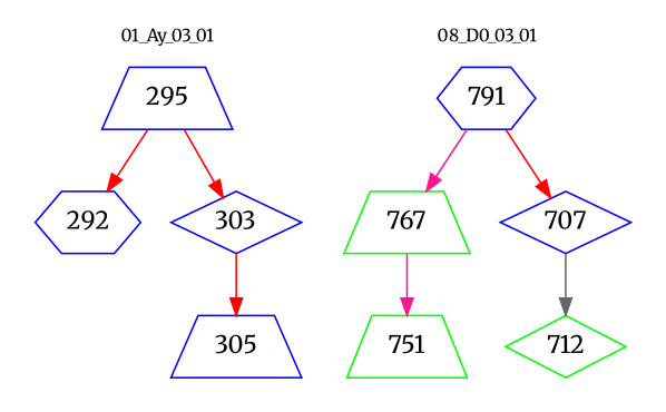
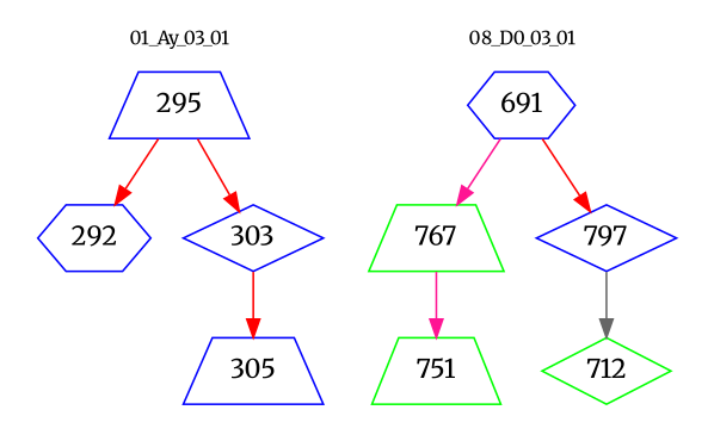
  digraph {
    fontname=Merriweather
    node [color=blue fontname=Merriweather shape=trapezium]
    edge [color=red fontname=Merriweather]
    n1 [label=295]
    n2 [label=292 shape=hexagon]
    n3 [label=303 shape=diamond]
    n4 [label=305]
-   n5 [label=791 shape=hexagon]
+   n5 [label=691 shape=hexagon]
    n6 [color=green label=767]
-   n7 [label=707 shape=diamond]
+   n7 [label=797 shape=diamond]
    n8 [color=green label=751]
    n9 [color=green label=712 shape=diamond]
    subgraph cluster_1 {
      color=white
      fontsize=10
      label="01_Ay_03_01"
      n1
      n2
      n3
      n4
    }
    subgraph cluster_2 {
      color=white
      fontsize=10
      label="08_D0_03_01"
      n5
      n6
      n7
      n8
      n9
    }
    n1 -> n2
    n1 -> n3
    n3 -> n4
    n5 -> n6 [color=deeppink]
    n5 -> n7
    n6 -> n8 [color=deeppink]
    n7 -> n9 [color=gray40]
  }
